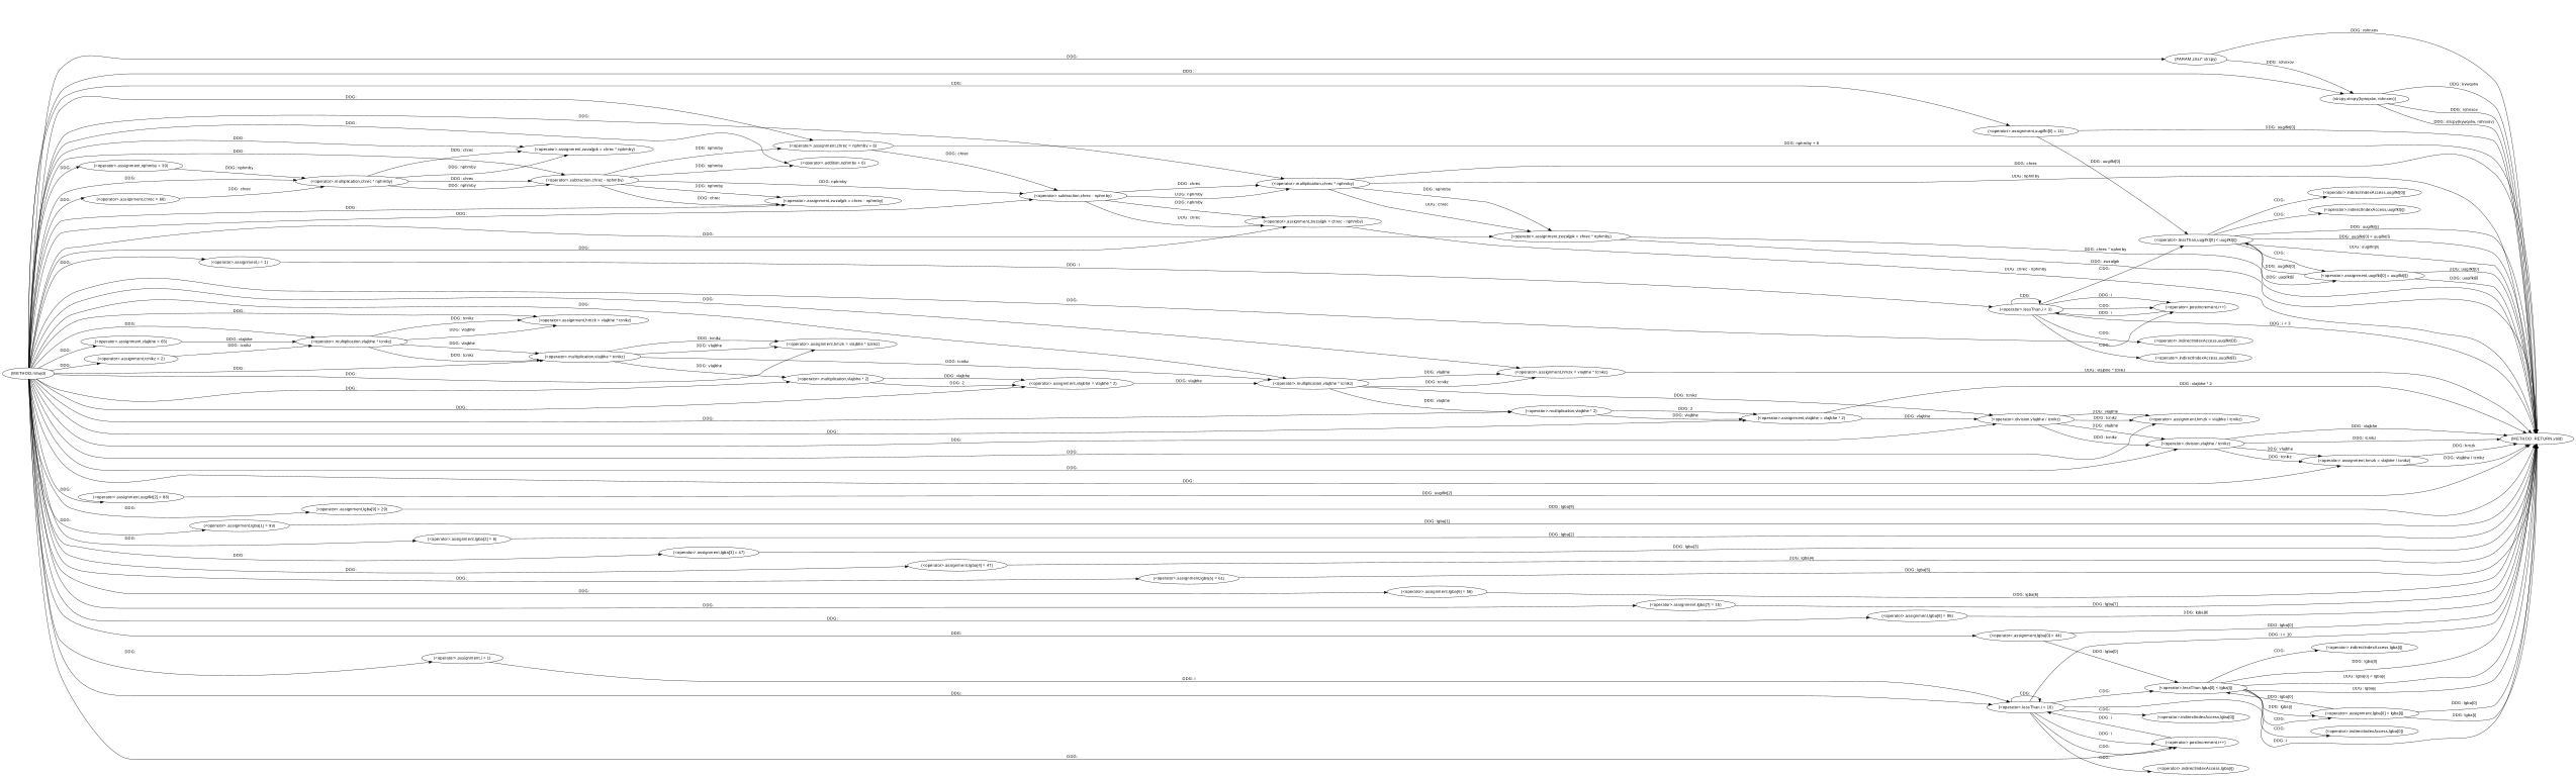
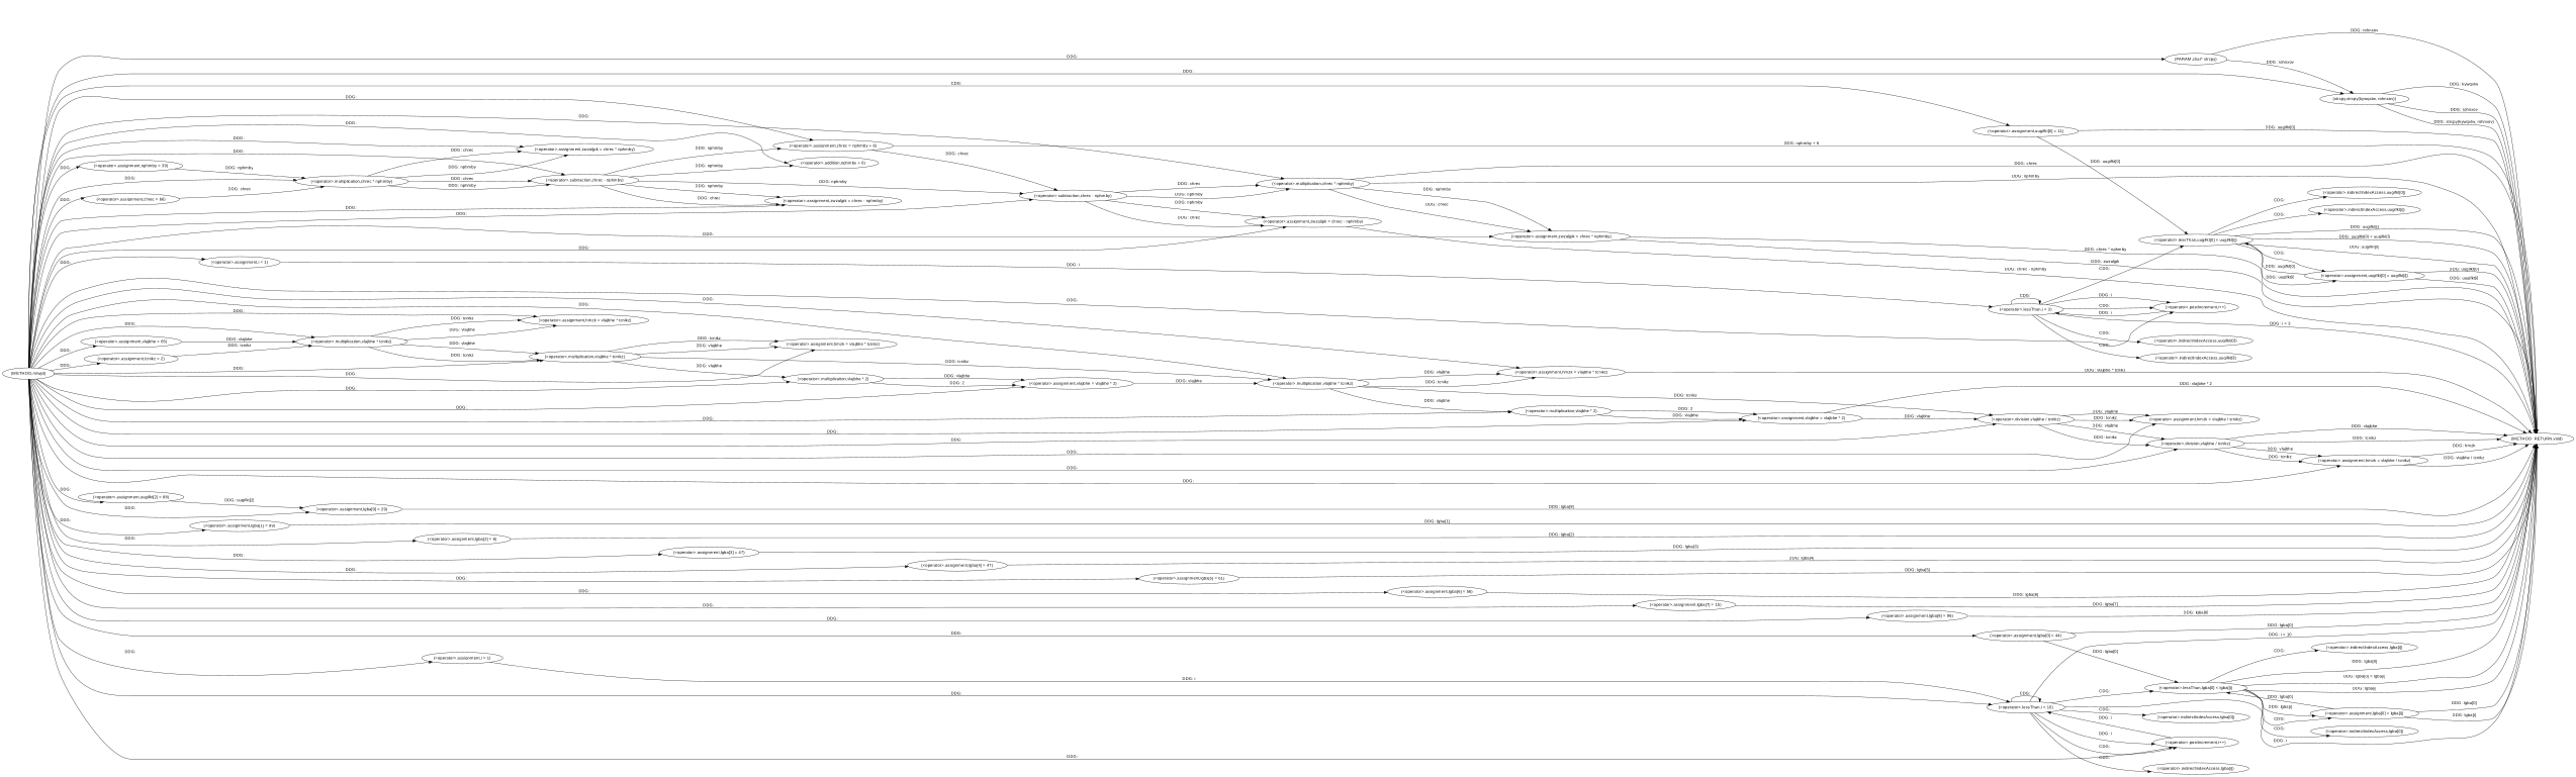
  digraph {
    fontname="Liberation Sans"
    rankdir=LR
    node [fontname="Liberation Sans"]
    edge [fontname="Liberation Sans"]
    n1 [label="(METHOD,mtwjd)"]
    n2 [label="(PARAM,char* strcpy)"]
    n3 [label="(<operator>.assignment,uugifkt[0] = 11)"]
    n4 [label="(<operator>.assignment,chrec = 66)"]
    n5 [label="(<operator>.assignment,nphmby = 39)"]
    n6 [label="(strcpy,strcpy(kywqxtw, rohnxov))"]
    n7 [label="(<operator>.assignment,vlajbhe = 65)"]
    n8 [label="(<operator>.assignment,tcnikz = 2)"]
    n9 [label="(<operator>.assignment,zwzaljpk = chrec * nphmby)"]
    n10 [label="(<operator>.multiplication,chrec * nphmby)"]
    n11 [label="(<operator>.assignment,zwzaljpk = chrec - nphmby)"]
    n12 [label="(<operator>.subtraction,chrec - nphmby)"]
    n13 [label="(<operator>.assignment,chrec = nphmby + 6)"]
    n14 [label="(<operator>.addition,nphmby + 6)"]
    n15 [label="(<operator>.assignment,uugifkt[2] = 88)"]
    n16 [label="(<operator>.assignment,i = 1)"]
    n17 [label="(<operator>.postIncrement,i++)"]
    n18 [label="(<operator>.assignment,lgba[0] = 44)"]
    n19 [label="(<operator>.assignment,hmzk = vlajbhe * tcnikz)"]
    n20 [label="(<operator>.multiplication,vlajbhe * tcnikz)"]
    n21 [label="(<operator>.assignment,zwzaljpk = chrec - nphmby)"]
    n22 [label="(<operator>.subtraction,chrec - nphmby)"]
    n23 [label="(<operator>.assignment,hmzk = vlajbhe * tcnikz)"]
    n24 [label="(<operator>.multiplication,vlajbhe * tcnikz)"]
    n25 [label="(<operator>.assignment,lgba[1] = 99)"]
    n26 [label="(<operator>.assignment,zwzaljpk = chrec * nphmby)"]
    n27 [label="(<operator>.multiplication,chrec * nphmby)"]
    n28 [label="(<operator>.assignment,lgba[2] = 6)"]
    n29 [label="(<operator>.assignment,vlajbhe = vlajbhe * 2)"]
    n30 [label="(<operator>.multiplication,vlajbhe * 2)"]
    n31 [label="(<operator>.assignment,lgba[3] = 47)"]
    n32 [label="(<operator>.assignment,hmzk = vlajbhe * tcnikz)"]
    n33 [label="(<operator>.multiplication,vlajbhe * tcnikz)"]
    n34 [label="(<operator>.assignment,vlajbhe = vlajbhe * 2)"]
    n35 [label="(<operator>.multiplication,vlajbhe * 2)"]
    n36 [label="(<operator>.assignment,hmzk = vlajbhe / tcnikz)"]
    n37 [label="(<operator>.division,vlajbhe / tcnikz)"]
    n38 [label="(<operator>.assignment,hmzk = vlajbhe / tcnikz)"]
    n39 [label="(<operator>.division,vlajbhe / tcnikz)"]
    n40 [label="(<operator>.assignment,lgba[4] = 47)"]
    n41 [label="(<operator>.assignment,lgba[5] = 61)"]
    n42 [label="(<operator>.assignment,lgba[6] = 56)"]
    n43 [label="(<operator>.assignment,lgba[7] = 15)"]
    n44 [label="(<operator>.assignment,lgba[8] = 96)"]
    n45 [label="(<operator>.assignment,lgba[9] = 29)"]
    n46 [label="(<operator>.assignment,i = 1)"]
    n47 [label="(<operator>.lessThan,i < 10)"]
    n48 [label="(<operator>.postIncrement,i++)"]
    n49 [label="(METHOD_RETURN,void)"]
    n50 [label="(<operator>.lessThan,uugifkt[0] < uugifkt[i])"]
    n51 [label="(<operator>.lessThan,i < 3)"]
    n52 [label="(<operator>.indirectIndexAccess,uugifkt[0])"]
    n53 [label="(<operator>.indirectIndexAccess,uugifkt[i])"]
    n54 [label="(<operator>.lessThan,lgba[0] < lgba[i])"]
    n55 [label="(<operator>.indirectIndexAccess,lgba[0])"]
    n56 [label="(<operator>.indirectIndexAccess,lgba[i])"]
    n57 [label="(<operator>.assignment,uugifkt[0] = uugifkt[i])"]
    n58 [label="(<operator>.indirectIndexAccess,uugifkt[0])"]
    n59 [label="(<operator>.indirectIndexAccess,uugifkt[i])"]
    n60 [label="(<operator>.assignment,lgba[0] = lgba[i])"]
    n61 [label="(<operator>.indirectIndexAccess,lgba[0])"]
    n62 [label="(<operator>.indirectIndexAccess,lgba[i])"]
    n1 -> n2 [label="DDG: "]
    n1 -> n3 [label="CDG: "]
    n1 -> n4 [label="DDG: "]
    n1 -> n5 [label="DDG: "]
    n1 -> n6 [label="DDG: "]
    n1 -> n7 [label="DDG: "]
    n1 -> n8 [label="DDG: "]
    n1 -> n9 [label="DDG: "]
    n1 -> n10 [label="DDG: "]
    n1 -> n11 [label="DDG: "]
    n1 -> n12 [label="DDG: "]
    n1 -> n13 [label="DDG: "]
    n1 -> n14 [label="DDG: "]
    n1 -> n15 [label="DDG: "]
    n1 -> n16 [label="DDG: "]
    n1 -> n17 [label="DDG: "]
    n1 -> n18 [label="DDG: "]
    n1 -> n19 [label="DDG: "]
    n1 -> n20 [label="DDG: "]
    n1 -> n21 [label="DDG: "]
    n1 -> n22 [label="DDG: "]
    n1 -> n23 [label="DDG: "]
    n1 -> n24 [label="DDG: "]
    n1 -> n25 [label="DDG: "]
    n1 -> n26 [label="DDG: "]
    n1 -> n27 [label="DDG: "]
    n1 -> n28 [label="DDG: "]
    n1 -> n29 [label="DDG: "]
    n1 -> n30 [label="DDG: "]
    n1 -> n31 [label="DDG: "]
    n1 -> n32 [label="DDG: "]
    n1 -> n33 [label="DDG: "]
    n1 -> n34 [label="DDG: "]
    n1 -> n35 [label="DDG: "]
    n1 -> n36 [label="DDG: "]
    n1 -> n37 [label="DDG: "]
    n1 -> n38 [label="DDG: "]
    n1 -> n39 [label="DDG: "]
    n1 -> n40 [label="DDG: "]
    n1 -> n41 [label="DDG: "]
    n1 -> n42 [label="DDG: "]
    n1 -> n43 [label="DDG: "]
    n1 -> n44 [label="DDG: "]
    n1 -> n45 [label="DDG: "]
    n1 -> n46 [label="DDG: "]
    n1 -> n47 [label="DDG: "]
    n1 -> n48 [label="DDG: "]
    n2 -> n6 [label="DDG: rohnxov"]
    n2 -> n49 [label="DDG: rohnxov"]
    n3 -> n49 [label="DDG: uugifkt[0]"]
    n3 -> n50 [label="DDG: uugifkt[0]"]
    n4 -> n10 [label="DDG: chrec"]
    n5 -> n10 [label="DDG: nphmby"]
    n6 -> n49 [label="DDG: kywqxtw"]
    n6 -> n49 [label="DDG: rohnxov"]
    n6 -> n49 [label="DDG: strcpy(kywqxtw, rohnxov)"]
    n7 -> n20 [label="DDG: vlajbhe"]
    n8 -> n20 [label="DDG: tcnikz"]
    n10 -> n9 [label="DDG: chrec"]
    n10 -> n9 [label="DDG: nphmby"]
    n10 -> n12 [label="DDG: chrec"]
    n10 -> n12 [label="DDG: nphmby"]
    n12 -> n11 [label="DDG: chrec"]
    n12 -> n11 [label="DDG: nphmby"]
    n12 -> n13 [label="DDG: nphmby"]
    n12 -> n14 [label="DDG: nphmby"]
    n12 -> n22 [label="DDG: nphmby"]
    n13 -> n22 [label="DDG: chrec"]
    n13 -> n49 [label="DDG: nphmby + 6"]
-   n15 -> n49 [label="DDG: uugifkt[2]"]
+   n15 -> n45 [label="DDG: uugifkt[2]"]
    n16 -> n51 [label="DDG: i"]
    n17 -> n51 [label="DDG: i"]
    n18 -> n49 [label="DDG: lgba[0]"]
    n18 -> n54 [label="DDG: lgba[0]"]
    n20 -> n19 [label="DDG: vlajbhe"]
    n20 -> n19 [label="DDG: tcnikz"]
    n20 -> n24 [label="DDG: vlajbhe"]
    n20 -> n24 [label="DDG: tcnikz"]
    n21 -> n49 [label="DDG: chrec - nphmby"]
    n22 -> n21 [label="DDG: chrec"]
    n22 -> n21 [label="DDG: nphmby"]
    n22 -> n27 [label="DDG: chrec"]
    n22 -> n27 [label="DDG: nphmby"]
    n24 -> n23 [label="DDG: vlajbhe"]
    n24 -> n23 [label="DDG: tcnikz"]
    n24 -> n30 [label="DDG: vlajbhe"]
    n24 -> n33 [label="DDG: tcnikz"]
    n25 -> n49 [label="DDG: lgba[1]"]
    n26 -> n49 [label="DDG: chrec * nphmby"]
    n26 -> n49 [label="DDG: zwzaljpk"]
    n27 -> n26 [label="DDG: chrec"]
    n27 -> n26 [label="DDG: nphmby"]
    n27 -> n49 [label="DDG: chrec"]
    n27 -> n49 [label="DDG: nphmby"]
    n28 -> n49 [label="DDG: lgba[2]"]
    n29 -> n33 [label="DDG: vlajbhe"]
    n30 -> n29 [label="DDG: vlajbhe"]
    n30 -> n29 [label="DDG: 2"]
    n31 -> n49 [label="DDG: lgba[3]"]
    n32 -> n49 [label="DDG: vlajbhe * tcnikz"]
    n33 -> n32 [label="DDG: vlajbhe"]
    n33 -> n32 [label="DDG: tcnikz"]
    n33 -> n35 [label="DDG: vlajbhe"]
    n33 -> n37 [label="DDG: tcnikz"]
    n34 -> n37 [label="DDG: vlajbhe"]
    n34 -> n49 [label="DDG: vlajbhe * 2"]
    n35 -> n34 [label="DDG: vlajbhe"]
    n35 -> n34 [label="DDG: 2"]
    n37 -> n36 [label="DDG: vlajbhe"]
    n37 -> n36 [label="DDG: tcnikz"]
    n37 -> n39 [label="DDG: vlajbhe"]
    n37 -> n39 [label="DDG: tcnikz"]
    n38 -> n49 [label="DDG: vlajbhe / tcnikz"]
    n38 -> n49 [label="DDG: hmzk"]
    n39 -> n38 [label="DDG: vlajbhe"]
    n39 -> n38 [label="DDG: tcnikz"]
    n39 -> n49 [label="DDG: vlajbhe"]
    n39 -> n49 [label="DDG: tcnikz"]
    n40 -> n49 [label="DDG: lgba[4]"]
    n41 -> n49 [label="DDG: lgba[5]"]
    n42 -> n49 [label="DDG: lgba[6]"]
    n43 -> n49 [label="DDG: lgba[7]"]
    n44 -> n49 [label="DDG: lgba[8]"]
    n45 -> n49 [label="DDG: lgba[9]"]
    n46 -> n47 [label="DDG: i"]
    n47 -> n47 [label="CDG: "]
    n47 -> n48 [label="DDG: i"]
    n47 -> n48 [label="CDG: "]
    n47 -> n49 [label="DDG: i < 10"]
    n47 -> n49 [label="DDG: i"]
    n47 -> n54 [label="CDG: "]
    n47 -> n55 [label="CDG: "]
    n47 -> n56 [label="CDG: "]
    n48 -> n47 [label="DDG: i"]
    n50 -> n49 [label="DDG: uugifkt[i]"]
    n50 -> n49 [label="DDG: uugifkt[0] < uugifkt[i]"]
    n50 -> n49 [label="DDG: uugifkt[0]"]
    n50 -> n57 [label="DDG: uugifkt[i]"]
    n50 -> n57 [label="CDG: "]
    n50 -> n58 [label="CDG: "]
    n50 -> n59 [label="CDG: "]
    n51 -> n17 [label="DDG: i"]
    n51 -> n17 [label="CDG: "]
    n51 -> n49 [label="DDG: i < 3"]
    n51 -> n50 [label="CDG: "]
    n51 -> n51 [label="CDG: "]
    n51 -> n52 [label="CDG: "]
    n51 -> n53 [label="CDG: "]
    n54 -> n49 [label="DDG: lgba[0]"]
    n54 -> n49 [label="DDG: lgba[0] < lgba[i]"]
    n54 -> n49 [label="DDG: lgba[i]"]
    n54 -> n60 [label="DDG: lgba[i]"]
    n54 -> n60 [label="CDG: "]
    n54 -> n61 [label="CDG: "]
    n54 -> n62 [label="CDG: "]
    n57 -> n49 [label="DDG: uugifkt[i]"]
    n57 -> n49 [label="DDG: uugifkt[0]"]
    n57 -> n50 [label="DDG: uugifkt[0]"]
    n60 -> n49 [label="DDG: lgba[i]"]
    n60 -> n49 [label="DDG: lgba[0]"]
    n60 -> n54 [label="DDG: lgba[0]"]
  }
